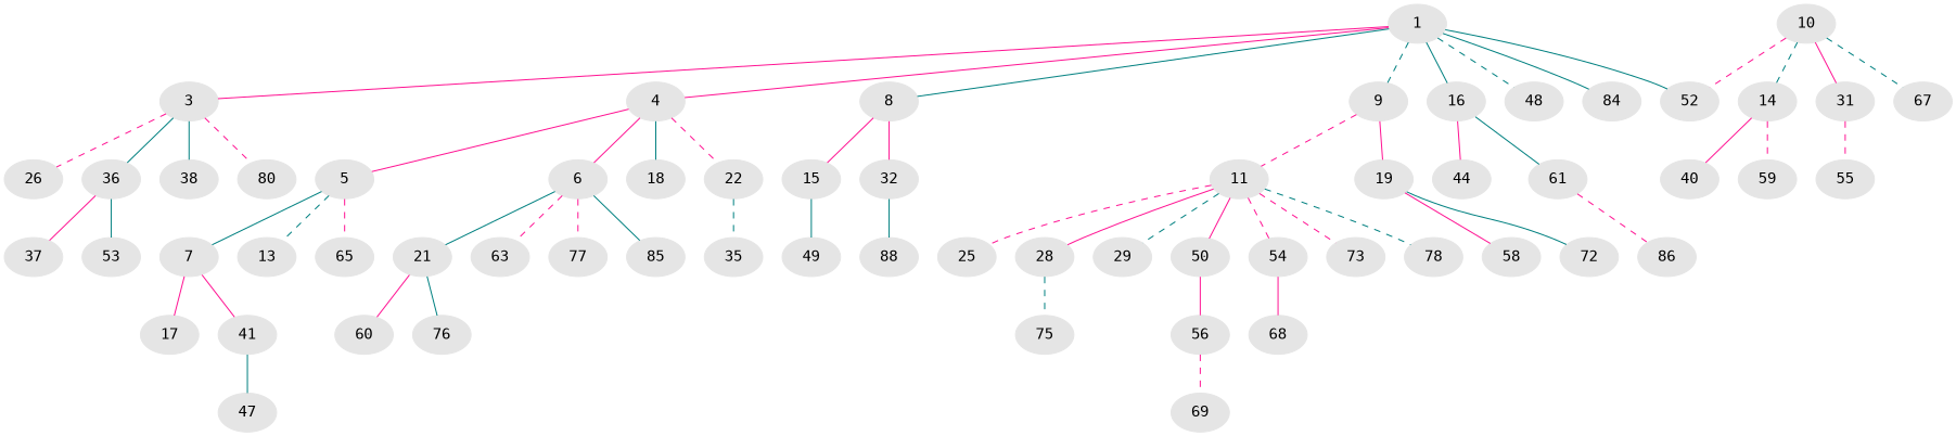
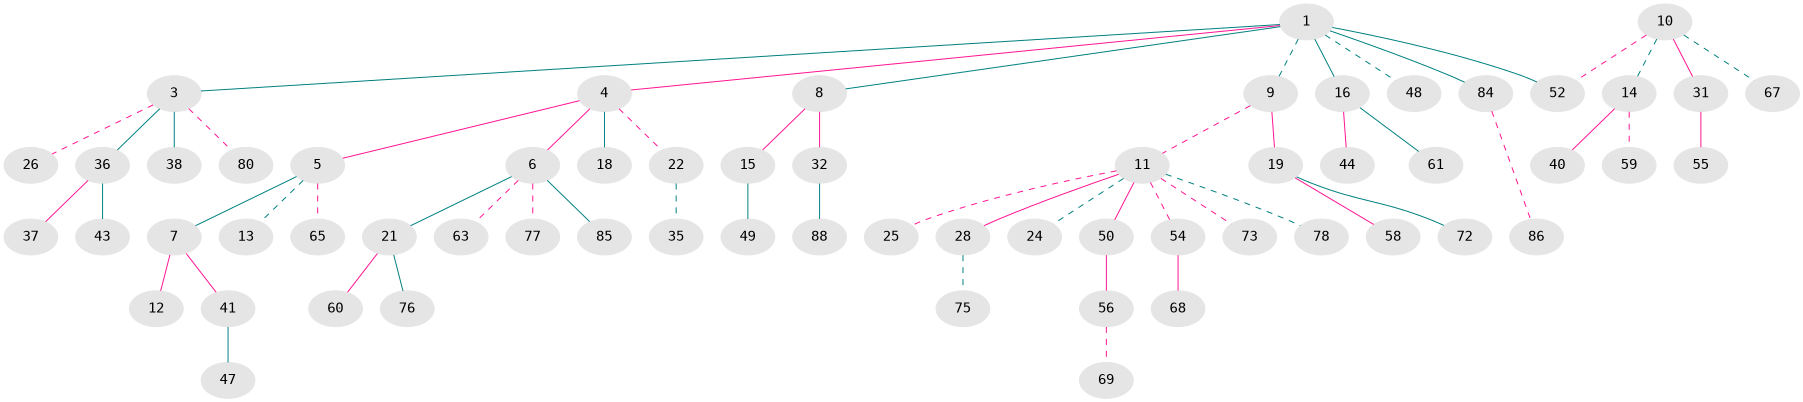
  graph {
    fontname="DejaVu Sans Mono"
    node [color=gray90 fontname="DejaVu Sans Mono" style=filled]
    edge [color=deeppink fontname="DejaVu Sans Mono" style=solid]
    1 [super="+2"]
    3 [super="+24"]
    4
    8
    9 [super="+30"]
    16 [super="+23"]
    48
    84
    52 [super="+71"]
    26
    36 [super="+46"]
    38
    80
    5 [super="+39"]
    6 [super="+12"]
    18
    22 [super="+27"]
    15 [super="+33"]
    32 [super="+74"]
    11 [super="+20"]
    19 [super="+51"]
    10 [super="+45"]
    14 [super="+42"]
    31
    67
    44
    61
    86
    37 [super="+43"]
-   53
+   53 [label=43]
    7 [super="+34"]
    13
    65
    21 [super="+70"]
    63 [super="+66"]
    77 [super="+81"]
    85
    35
-   17 [super="+57"]
+   17 [super="+57" label=12]
    41 [super="+62"]
    60
    76
    47
    49
    88
    25 [super="+82"]
    28 [super="+87"]
-   29
+   29 [label=24]
    50
    54
    73
    78
    58
    72
    40
    59
    55 [super="+83"]
    75
    56 [super="+64"]
    68
    69 [super="+79"]
-   1 -- 3
+   1 -- 3 [color=teal]
    1 -- 4
    1 -- 8 [color=teal]
    1 -- 9 [color=teal style=dashed]
    1 -- 16 [color=teal]
    1 -- 48 [color=teal style=dashed]
    1 -- 84 [color=teal]
    1 -- 52 [color=teal]
    3 -- 26 [style=dashed]
    3 -- 36 [color=teal]
    3 -- 38 [color=teal]
    3 -- 80 [style=dashed]
    4 -- 5
    4 -- 6
    4 -- 18 [color=teal]
    4 -- 22 [style=dashed]
    8 -- 15
    8 -- 32
    9 -- 11 [style=dashed]
    9 -- 19
    16 -- 44
    16 -- 61 [color=teal]
-   61 -- 86 [style=dashed]
+   84 -- 86 [style=dashed]
    36 -- 37
    36 -- 53 [color=teal]
    5 -- 7 [color=teal]
    5 -- 13 [color=teal style=dashed]
    5 -- 65 [style=dashed]
    6 -- 21 [color=teal]
    6 -- 63 [style=dashed]
    6 -- 77 [style=dashed]
    6 -- 85 [color=teal]
    22 -- 35 [color=teal style=dashed]
    15 -- 49 [color=teal]
    32 -- 88 [color=teal]
    11 -- 25 [style=dashed]
    11 -- 28
    11 -- 29 [color=teal style=dashed]
    11 -- 50
    11 -- 54 [style=dashed]
    11 -- 73 [style=dashed]
    11 -- 78 [color=teal style=dashed]
    19 -- 58
    19 -- 72 [color=teal]
    10 -- 52 [style=dashed]
    10 -- 14 [color=teal style=dashed]
    10 -- 31
    10 -- 67 [color=teal style=dashed]
    14 -- 40
    14 -- 59 [style=dashed]
-   31 -- 55 [style=dashed]
+   31 -- 55
    7 -- 17
    7 -- 41
    21 -- 60
    21 -- 76 [color=teal]
    41 -- 47 [color=teal]
    28 -- 75 [color=teal style=dashed]
    50 -- 56
    54 -- 68
    56 -- 69 [style=dashed]
  }
